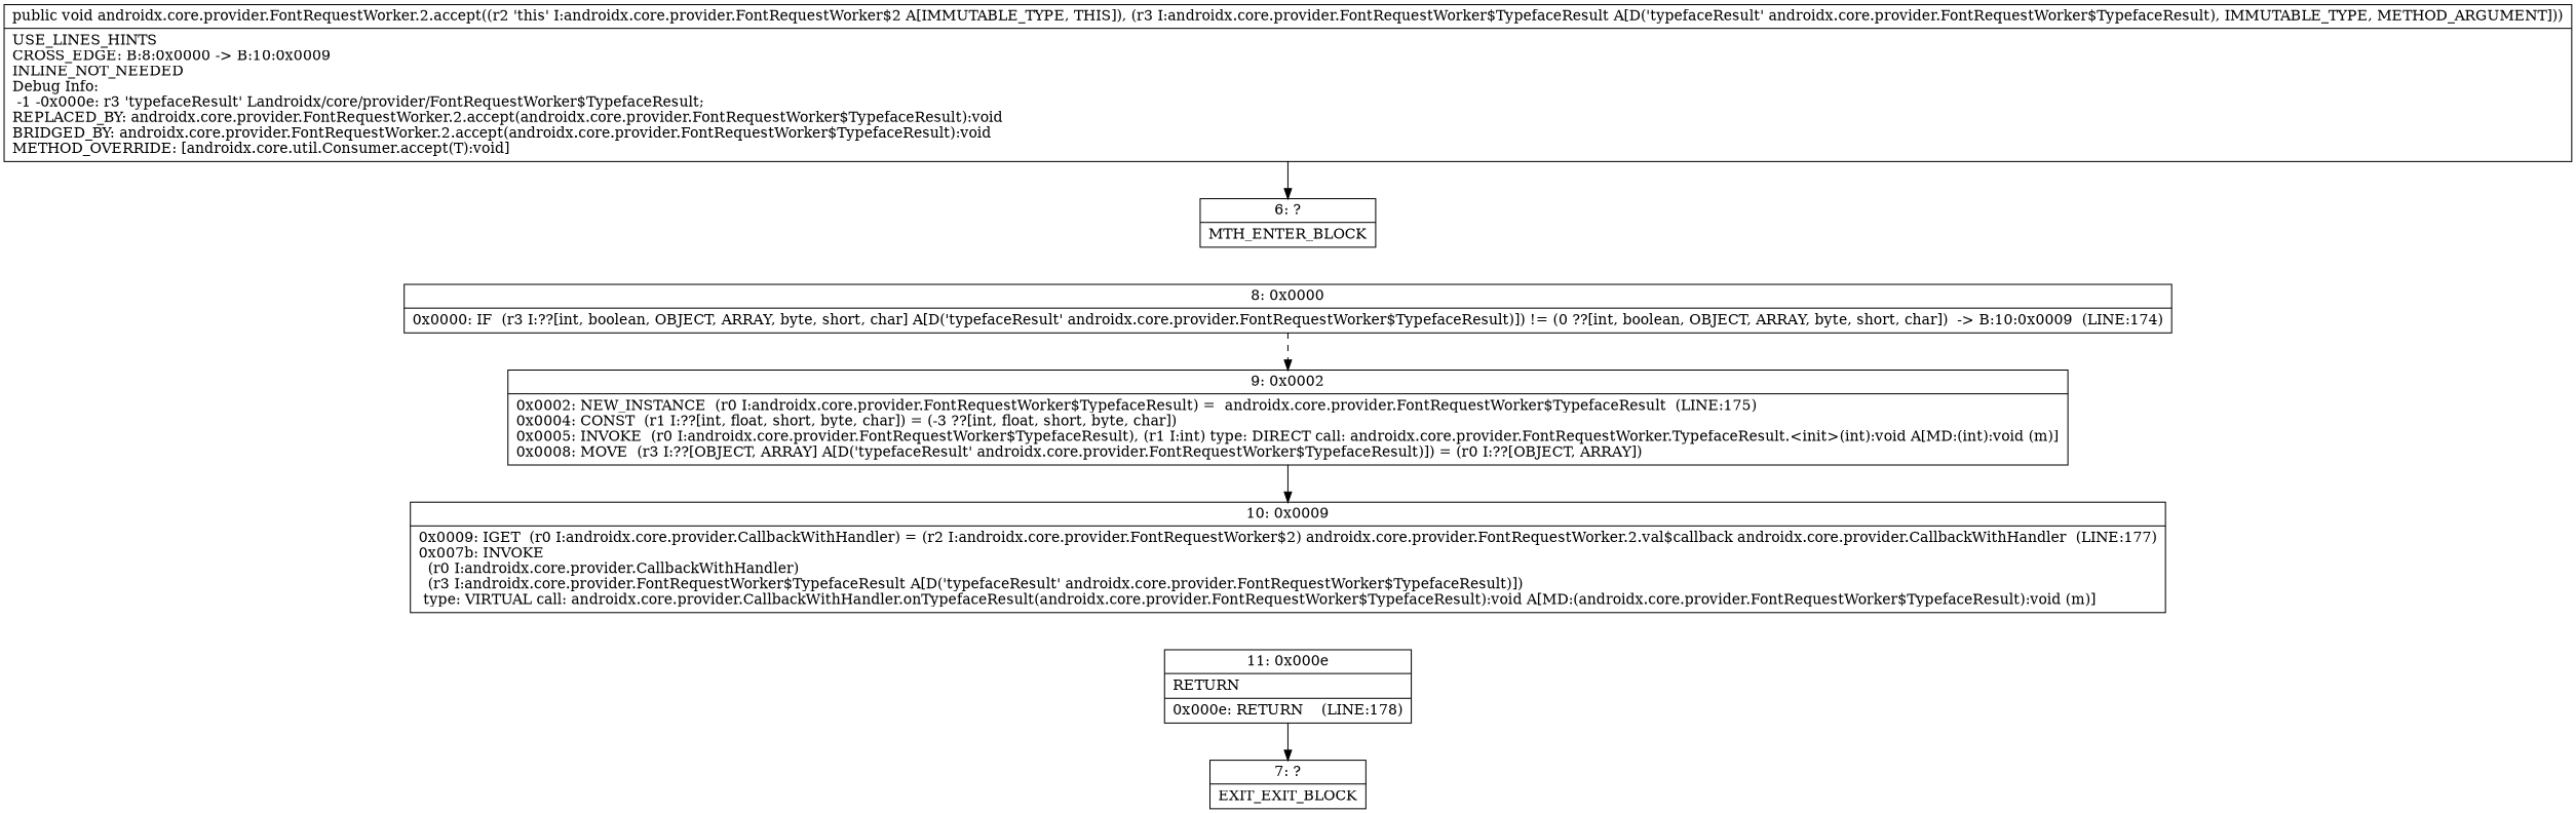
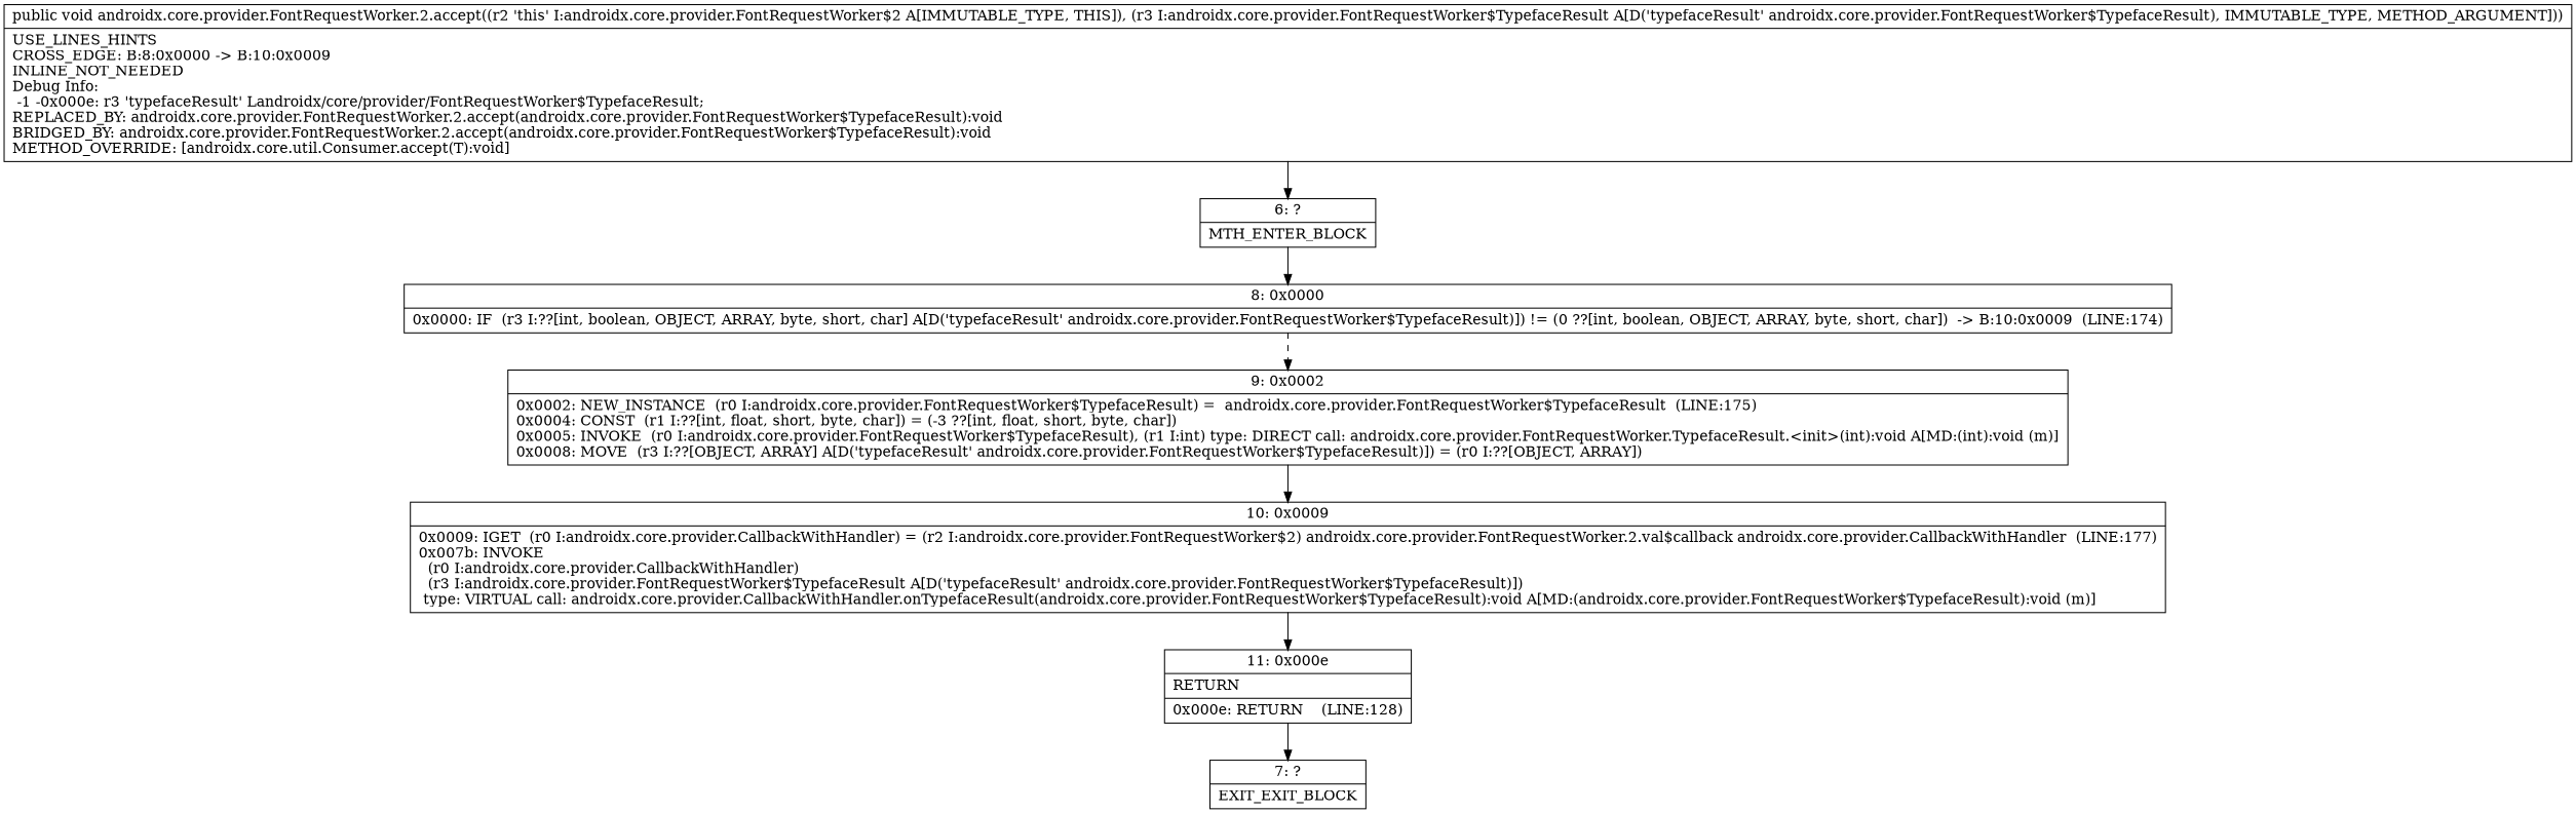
  digraph {
    node [shape=record]
    n1 [label="{6\:\ ?|MTH_ENTER_BLOCK\l}"]
    n2 [label="{8\:\ 0x0000|0x0000: IF  (r3 I:??[int, boolean, OBJECT, ARRAY, byte, short, char] A[D('typefaceResult' androidx.core.provider.FontRequestWorker$TypefaceResult)]) != (0 ??[int, boolean, OBJECT, ARRAY, byte, short, char])  \-\> B:10:0x0009  (LINE:174)\l}"]
    n3 [label="{9\:\ 0x0002|0x0002: NEW_INSTANCE  (r0 I:androidx.core.provider.FontRequestWorker$TypefaceResult) =  androidx.core.provider.FontRequestWorker$TypefaceResult  (LINE:175)\l0x0004: CONST  (r1 I:??[int, float, short, byte, char]) = (\-3 ??[int, float, short, byte, char]) \l0x0005: INVOKE  (r0 I:androidx.core.provider.FontRequestWorker$TypefaceResult), (r1 I:int) type: DIRECT call: androidx.core.provider.FontRequestWorker.TypefaceResult.\<init\>(int):void A[MD:(int):void (m)]\l0x0008: MOVE  (r3 I:??[OBJECT, ARRAY] A[D('typefaceResult' androidx.core.provider.FontRequestWorker$TypefaceResult)]) = (r0 I:??[OBJECT, ARRAY]) \l}"]
    n4 [label="{10\:\ 0x0009|0x0009: IGET  (r0 I:androidx.core.provider.CallbackWithHandler) = (r2 I:androidx.core.provider.FontRequestWorker$2) androidx.core.provider.FontRequestWorker.2.val$callback androidx.core.provider.CallbackWithHandler  (LINE:177)\l0x007b: INVOKE  \l  (r0 I:androidx.core.provider.CallbackWithHandler)\l  (r3 I:androidx.core.provider.FontRequestWorker$TypefaceResult A[D('typefaceResult' androidx.core.provider.FontRequestWorker$TypefaceResult)])\l type: VIRTUAL call: androidx.core.provider.CallbackWithHandler.onTypefaceResult(androidx.core.provider.FontRequestWorker$TypefaceResult):void A[MD:(androidx.core.provider.FontRequestWorker$TypefaceResult):void (m)]\l}"]
-   n5 [label="{11\:\ 0x000e|RETURN\l|0x000e: RETURN    (LINE:178)\l}"]
+   n5 [label="{11\:\ 0x000e|RETURN\l|0x000e: RETURN    (LINE:128)\l}"]
    n6 [label="{7\:\ ?|EXIT_EXIT_BLOCK\l}"]
    n7 [label="{public void androidx.core.provider.FontRequestWorker.2.accept((r2 'this' I:androidx.core.provider.FontRequestWorker$2 A[IMMUTABLE_TYPE, THIS]), (r3 I:androidx.core.provider.FontRequestWorker$TypefaceResult A[D('typefaceResult' androidx.core.provider.FontRequestWorker$TypefaceResult), IMMUTABLE_TYPE, METHOD_ARGUMENT]))  | USE_LINES_HINTS\lCROSS_EDGE: B:8:0x0000 \-\> B:10:0x0009\lINLINE_NOT_NEEDED\lDebug Info:\l  \-1 \-0x000e: r3 'typefaceResult' Landroidx\/core\/provider\/FontRequestWorker$TypefaceResult;\lREPLACED_BY: androidx.core.provider.FontRequestWorker.2.accept(androidx.core.provider.FontRequestWorker$TypefaceResult):void\lBRIDGED_BY: androidx.core.provider.FontRequestWorker.2.accept(androidx.core.provider.FontRequestWorker$TypefaceResult):void\lMETHOD_OVERRIDE: [androidx.core.util.Consumer.accept(T):void]\l}"]
+   n1 -> n2
    n2 -> n3 [style=dashed]
    n3 -> n4
+   n4 -> n5
    n5 -> n6
    n7 -> n1
  }
